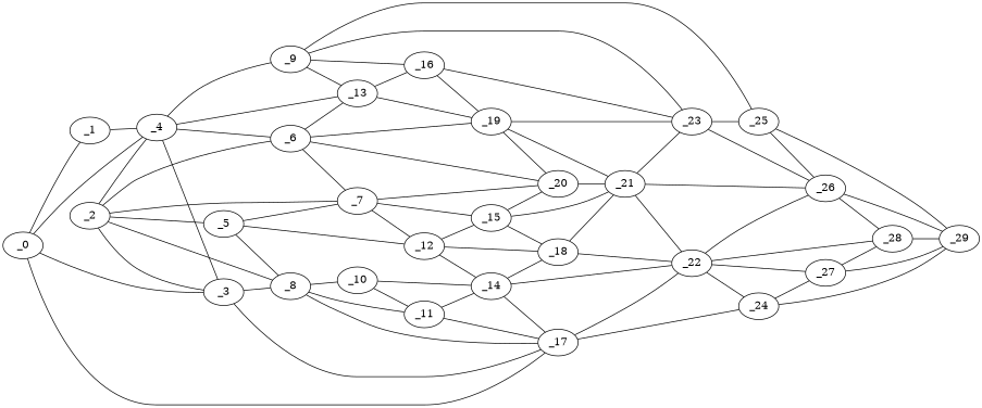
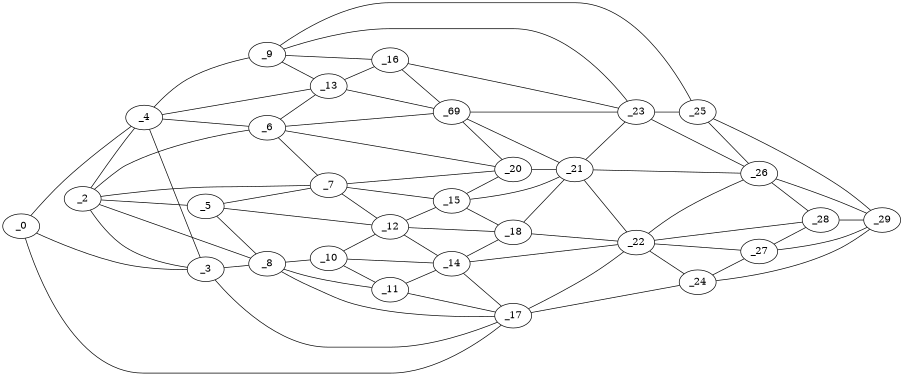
  graph {
    rankdir=LR
    node [x=47 y=14]
    edge [valence=2]
    _0 [x=6]
-   _1 [x=13 y=38]
    _3 [x=23 y=41]
    _4 [x=24 y=107]
    _17 [y=11]
    _8 [x=34 y=46]
    _6 [x=30 y=78]
    _9 [x=34 y=107]
    _13 [x=41 y=100]
    _22 [x=85 y=51]
    _24 [x=91]
    _2 [x=19 y=48]
    _5 [x=28 y=57]
    _7 [x=31 y=72]
    _10 [x=36 y=52]
    _11 [x=38 y=49]
-   _19 [y=95]
+   _19 [y=95 label=_69]
    _20 [x=49 y=71]
    _16 [x=46 y=104]
    _23 [x=85 y=102]
    _25 [x=93 y=103]
    _26 [x=94 y=88]
    _27 [x=95 y=42]
    _28 [x=96 y=56]
    _29 [x=124 y=79]
    _12 [x=41 y=58]
    _15 [x=46 y=64]
    _14 [x=43 y=54]
    _18 [y=58]
    _21 [x=55 y=70]
-   _0 -- _1
    _0 -- _3 [valence=1]
    _0 -- _4 [valence=1]
    _0 -- _17 [valence=1]
-   _1 -- _4
    _3 -- _17
    _3 -- _8
    _4 -- _3
    _4 -- _6
    _4 -- _9 [valence=1]
    _4 -- _13 [valence=1]
    _17 -- _22 [valence=1]
    _17 -- _24 [valence=1]
    _8 -- _17
    _8 -- _10
    _8 -- _11
    _6 -- _13
    _6 -- _7 [valence=1]
    _6 -- _19
    _6 -- _20 [valence=1]
    _9 -- _13
    _9 -- _16
    _9 -- _23
    _9 -- _25 [valence=1]
    _13 -- _19
    _13 -- _16
    _22 -- _24
    _22 -- _26
    _22 -- _27
    _22 -- _28
    _24 -- _27 [valence=1]
    _24 -- _29 [valence=1]
    _2 -- _3
    _2 -- _4
    _2 -- _8
    _2 -- _6
    _2 -- _5 [valence=1]
    _2 -- _7
    _5 -- _8
    _5 -- _7 [valence=1]
    _5 -- _12
    _7 -- _20 [valence=1]
    _7 -- _12 [valence=1]
    _7 -- _15
    _10 -- _11
+   _10 -- _12
    _10 -- _14
    _11 -- _17
    _11 -- _14
    _19 -- _20
    _19 -- _23
    _19 -- _21
    _20 -- _21 [valence=1]
    _16 -- _19
    _16 -- _23
    _23 -- _25 [valence=1]
    _23 -- _26 [valence=1]
    _25 -- _26
    _25 -- _29 [valence=1]
    _26 -- _28
    _26 -- _29 [valence=1]
    _27 -- _28
    _27 -- _29 [valence=1]
    _28 -- _29
    _12 -- _15
    _12 -- _14
    _12 -- _18 [valence=1]
    _15 -- _20
    _15 -- _18
    _15 -- _21 [valence=1]
    _14 -- _17
    _14 -- _22
    _14 -- _18
    _18 -- _22
    _18 -- _21
    _21 -- _22 [valence=1]
    _21 -- _23
    _21 -- _26
  }
